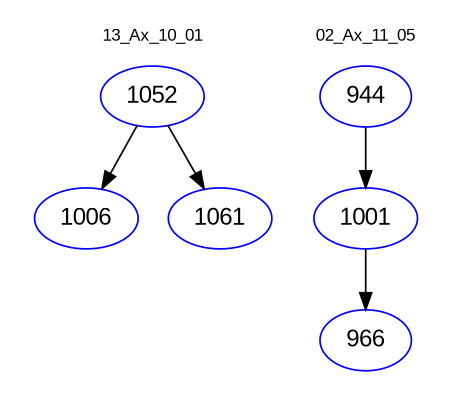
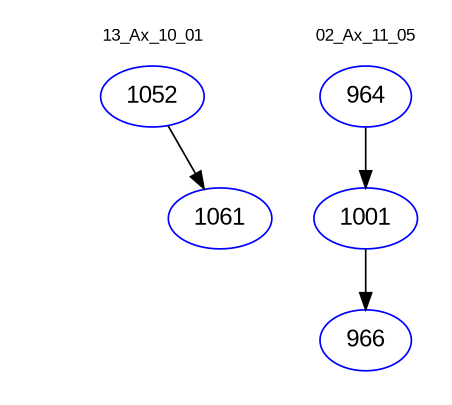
  digraph {
    fontname="Liberation Sans"
    node [color=blue fontname="Liberation Sans"]
    edge [color=black fontname="Liberation Sans"]
    n1 [label=1052]
-   n2 [label=1006]
    n3 [label=1061]
-   n4 [label=944]
+   n4 [label=964]
    n5 [label=966]
    n6 [label=1001]
    subgraph cluster_1 {
      color=white
      fontsize=10
      label="13_Ax_10_01"
      n1
-     n2
      n3
    }
    subgraph cluster_2 {
      color=white
      fontsize=10
      label="02_Ax_11_05"
      n4
      n5
      n6
    }
-   n1 -> n2
    n1 -> n3
    n4 -> n6
    n6 -> n5
  }
